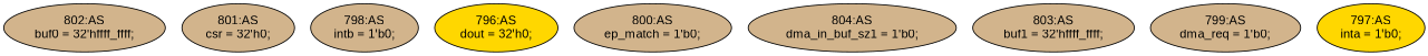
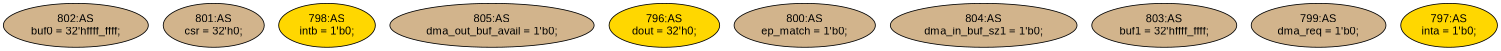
  strict digraph {
    fontname="Liberation Sans"
    node [fillcolor=tan statements="[]" style=filled typ=Assign use_var="[]" fontname="Liberation Sans"]
    n1 [ast="<pyverilog.vparser.ast.Assign object at 0x7f0a17d90c50>" def_var="['buf0']" label="802:AS\nbuf0 = 32'hffff_ffff;"]
    n2 [ast="<pyverilog.vparser.ast.Assign object at 0x7f0a17d90ad0>" def_var="['csr']" label="801:AS\ncsr = 32'h0;"]
-   n3 [ast="<pyverilog.vparser.ast.Assign object at 0x7f0a17d90710>" def_var="['intb']" label="798:AS\nintb = 1'b0;"]
+   n3 [ast="<pyverilog.vparser.ast.Assign object at 0x7f0a17d90710>" def_var="['intb']" fillcolor=gold label="798:AS\nintb = 1'b0;"]
+   n4 [ast="<pyverilog.vparser.ast.Assign object at 0x7f0a17dc4110>" def_var="['dma_out_buf_avail']" label="805:AS\ndma_out_buf_avail = 1'b0;"]
    n5 [ast="<pyverilog.vparser.ast.Assign object at 0x7f0a17d90490>" def_var="['dout']" fillcolor=gold label="796:AS\ndout = 32'h0;"]
    n6 [ast="<pyverilog.vparser.ast.Assign object at 0x7f0a17d90990>" def_var="['ep_match']" label="800:AS\nep_match = 1'b0;"]
    n7 [ast="<pyverilog.vparser.ast.Assign object at 0x7f0a17d90f50>" def_var="['dma_in_buf_sz1']" label="804:AS\ndma_in_buf_sz1 = 1'b0;"]
    n8 [ast="<pyverilog.vparser.ast.Assign object at 0x7f0a17d90dd0>" def_var="['buf1']" label="803:AS\nbuf1 = 32'hffff_ffff;"]
    n9 [ast="<pyverilog.vparser.ast.Assign object at 0x7f0a17d90850>" def_var="['dma_req']" label="799:AS\ndma_req = 1'b0;"]
    n10 [ast="<pyverilog.vparser.ast.Assign object at 0x7f0a17d905d0>" def_var="['inta']" fillcolor=gold label="797:AS\ninta = 1'b0;"]
  }
